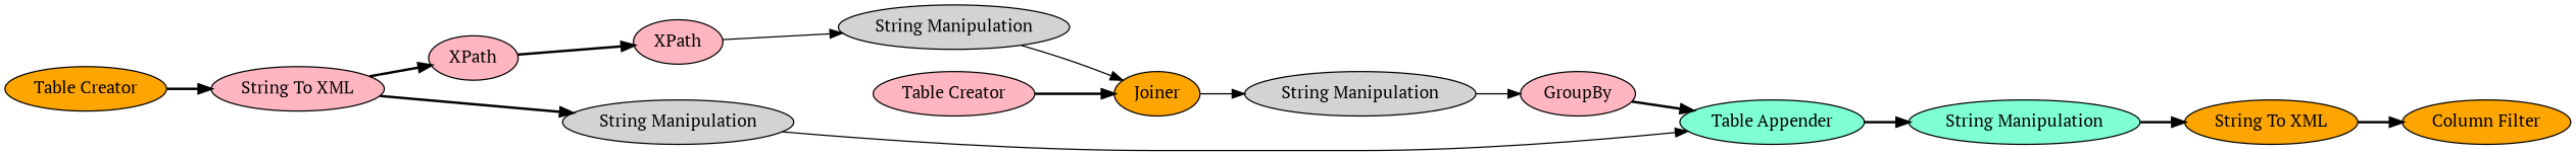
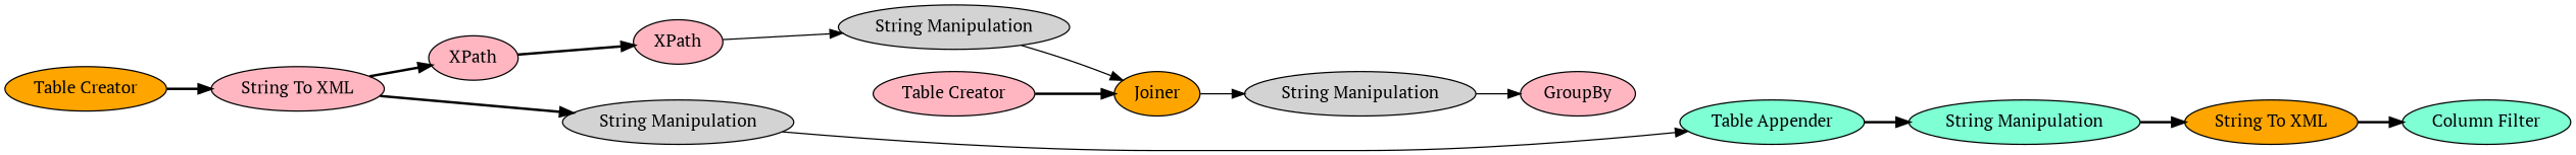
  digraph {
    fontname="PT Serif"
    rankdir=LR
    node [fillcolor=lightpink fontname="PT Serif" style=filled]
    edge [fontname="PT Serif" style=bold]
    n1 [fillcolor=orange label="Table Creator"]
    n2 [label="String To XML"]
    n3 [label=XPath]
    n4 [fillcolor=lightgrey label="String Manipulation"]
    n5 [label=XPath]
    n6 [fillcolor=aquamarine label="Table Appender"]
    n7 [fillcolor=lightgrey label="String Manipulation"]
    n8 [fillcolor=orange label=Joiner]
    n9 [label="Table Creator"]
    n10 [fillcolor=lightgrey label="String Manipulation"]
    n11 [label=GroupBy]
    n12 [fillcolor=aquamarine label="String Manipulation"]
    n13 [fillcolor=orange label="String To XML"]
-   n14 [fillcolor=orange label="Column Filter"]
+   n14 [fillcolor=aquamarine label="Column Filter"]
    n1 -> n2
    n2 -> n3
    n2 -> n4
    n3 -> n5
    n4 -> n6 [style=solid]
    n5 -> n7 [style=solid]
    n6 -> n12
    n7 -> n8 [style=solid]
    n8 -> n10 [style=solid]
    n9 -> n8
    n10 -> n11 [style=solid]
-   n11 -> n6
    n12 -> n13
    n13 -> n14
  }
